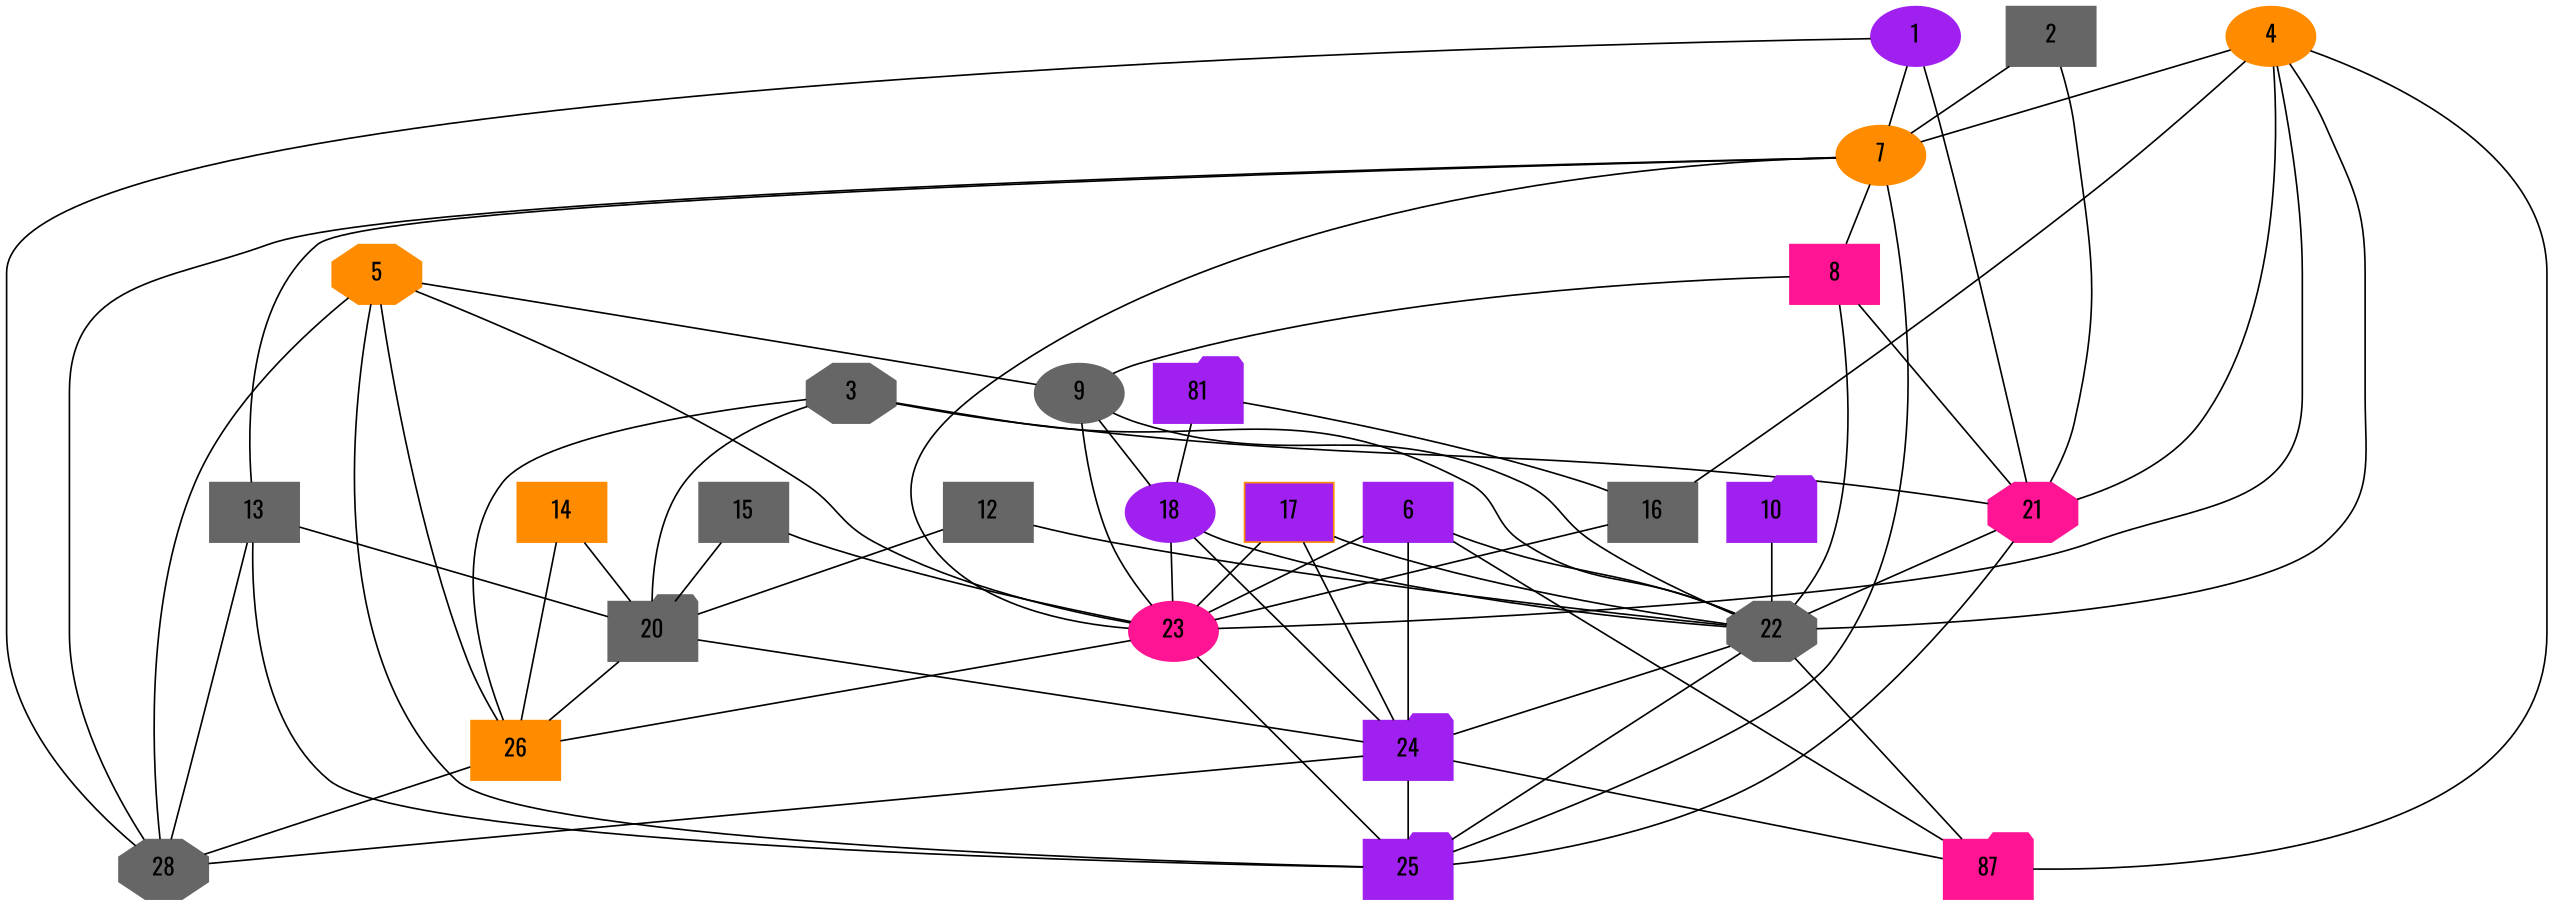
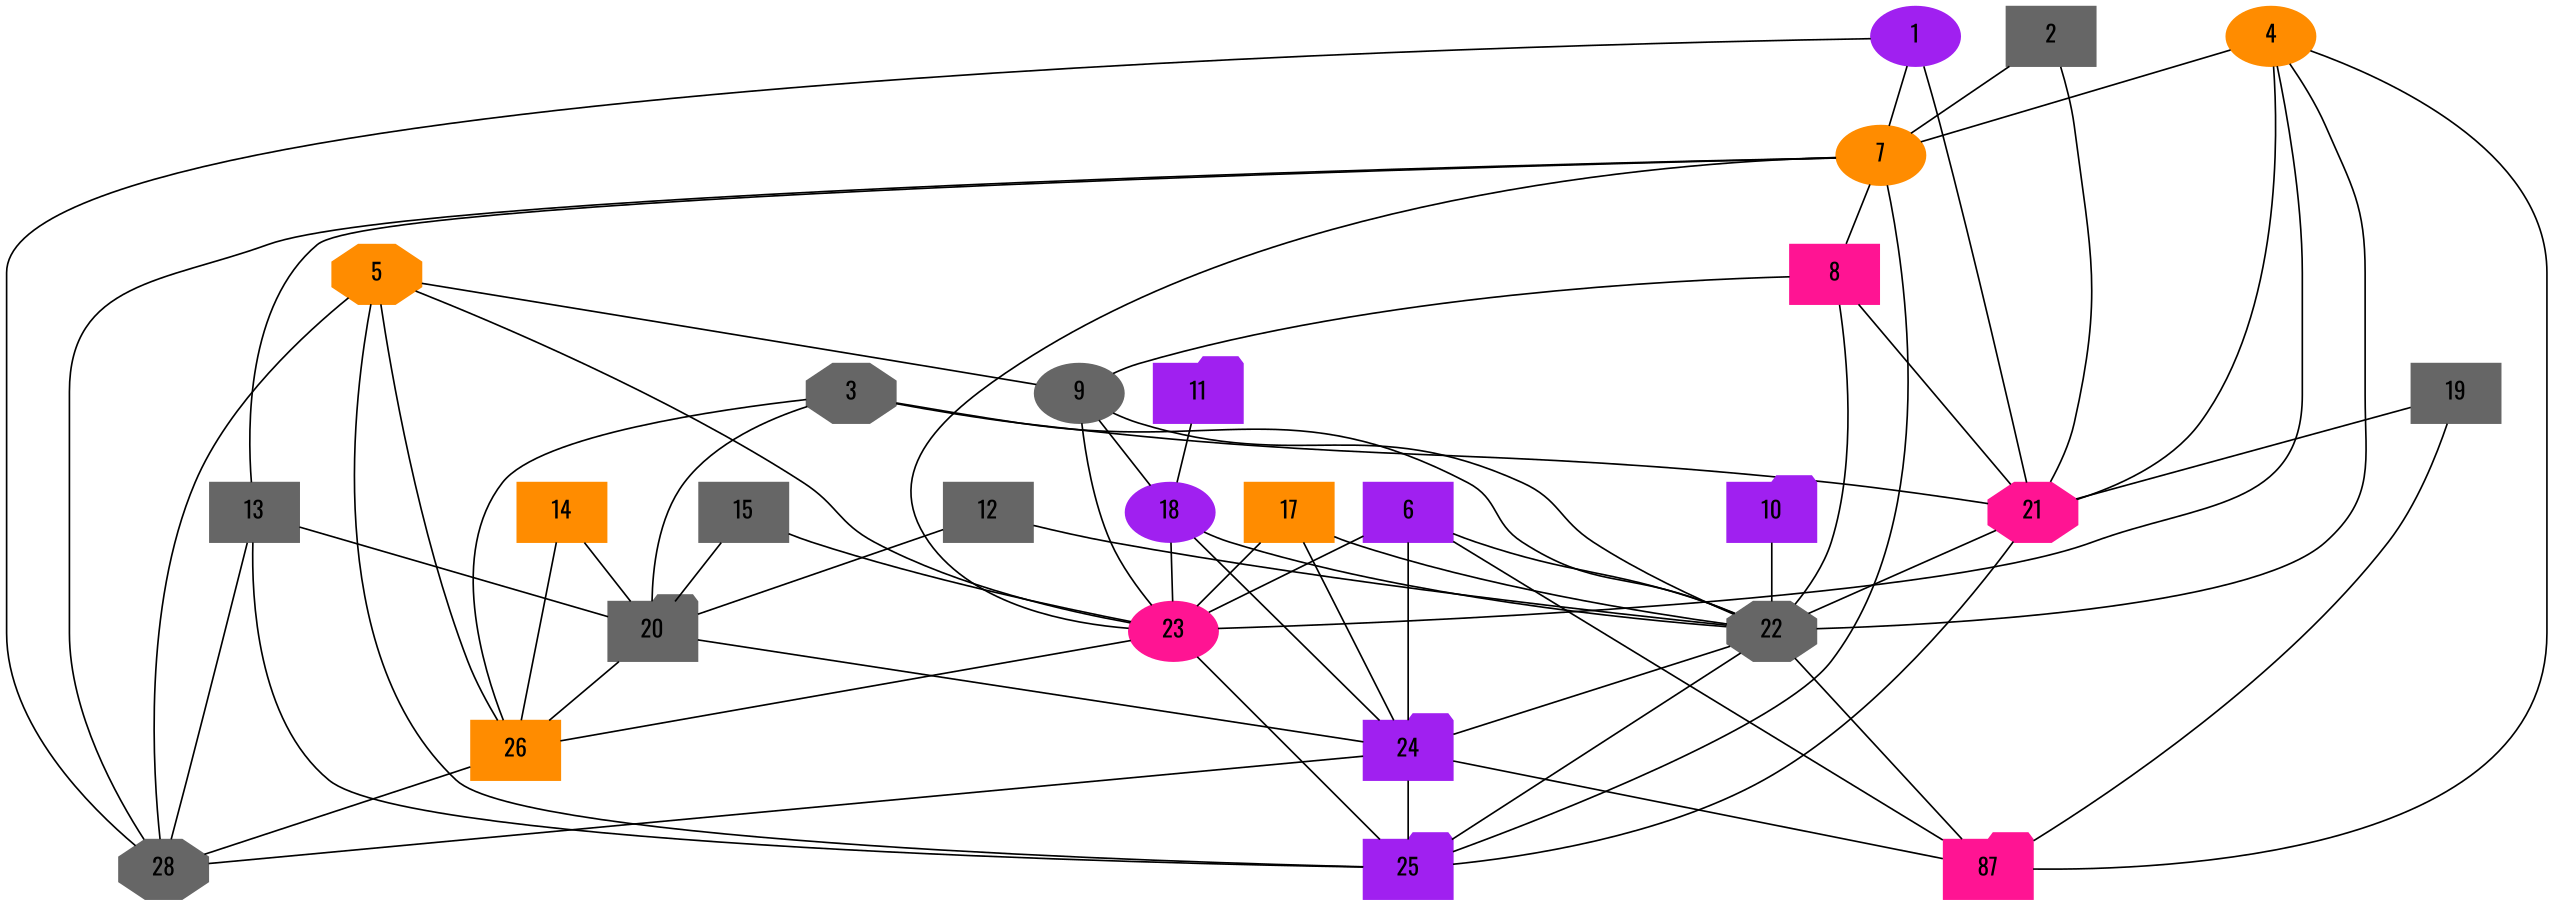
  graph {
    fontname=Oswald
    node [color=gray40 fontname=Oswald shape=box style=filled]
    edge [fontname=Oswald weight=1.0]
    1 [color=purple shape=ellipse]
    7 [color=darkorange shape=ellipse]
    21 [color=deeppink shape=octagon]
    28 [shape=octagon]
    23 [color=deeppink shape=ellipse]
    25 [color=purple shape=folder]
    8 [color=deeppink]
    13
    22 [shape=octagon]
    2
    3 [shape=octagon]
    20 [shape=folder]
    26 [color=darkorange]
    24 [color=purple shape=folder]
    n15 [color=deeppink label=87 shape=folder]
    4 [color=darkorange shape=ellipse]
-   16
    5 [color=darkorange shape=octagon]
    9 [shape=ellipse]
    18 [color=purple shape=ellipse]
    6 [color=purple]
    10 [color=purple shape=folder]
-   11 [color=purple shape=folder label=81]
+   11 [color=purple shape=folder]
    12
    14 [color=darkorange]
    15
-   17 [color=darkorange fillcolor=purple]
+   17 [color=darkorange]
+   19
    1 -- 7
    1 -- 21 [weight=2.0]
    1 -- 28
    7 -- 28
    7 -- 23
    7 -- 25
    7 -- 8
    7 -- 13
    21 -- 25
    21 -- 22 [weight=2.0]
    23 -- 25
    23 -- 26
    8 -- 21
    8 -- 22 [weight=3.0]
    8 -- 9
    13 -- 28
    13 -- 25
    13 -- 20
    22 -- 25
    22 -- 24 [weight=2.0]
    22 -- n15 [weight=2.0]
    2 -- 7
    2 -- 21
    3 -- 21
    3 -- 22
    3 -- 20
    3 -- 26
    20 -- 26
    20 -- 24
    26 -- 28
    24 -- 28
    24 -- 25
    24 -- n15
    4 -- 7
    4 -- 21
    4 -- 23
    4 -- 22
    4 -- n15
-   4 -- 16
-   16 -- 23 [weight=2.0]
    5 -- 28 [weight=2.0]
    5 -- 23
    5 -- 25
    5 -- 26
    5 -- 9
    9 -- 23
    9 -- 22
    9 -- 18
    18 -- 23
    18 -- 22
    18 -- 24
    6 -- 23
    6 -- 22
    6 -- 24 [weight=2.0]
    6 -- n15
    10 -- 22 [weight=2.0]
-   11 -- 16
    11 -- 18 [weight=3.0]
    12 -- 22
    12 -- 20
    14 -- 20
    14 -- 26
    15 -- 23
    15 -- 20
    17 -- 23
    17 -- 22
    17 -- 24
+   19 -- 21
+   19 -- n15
  }
